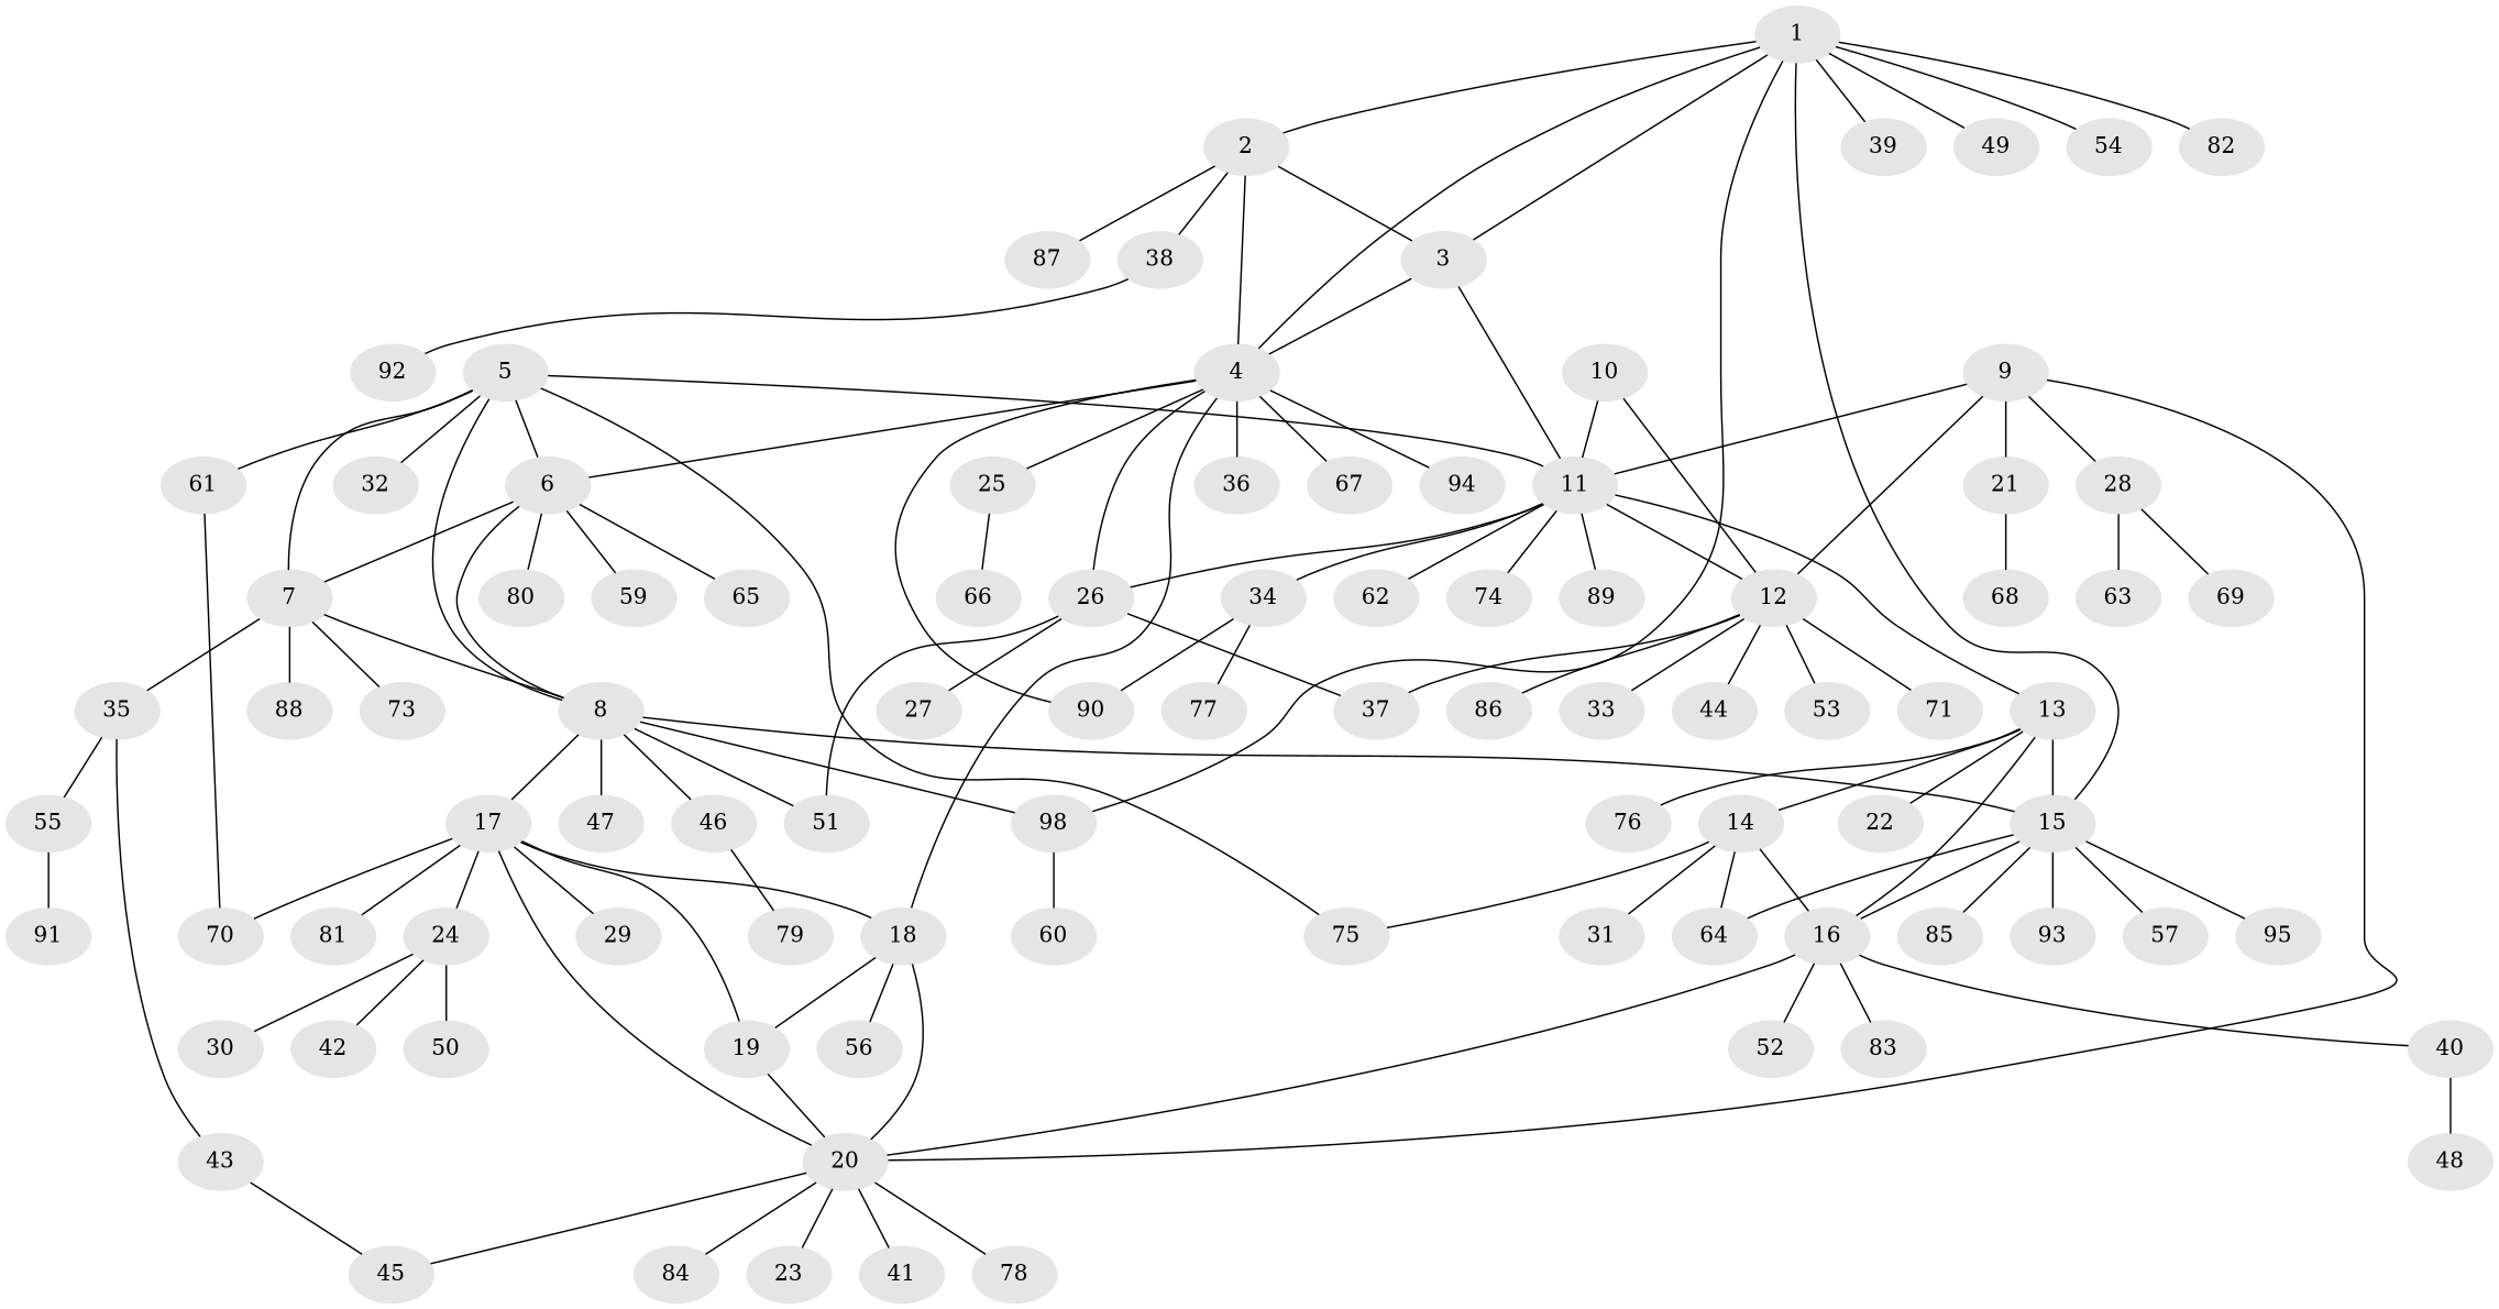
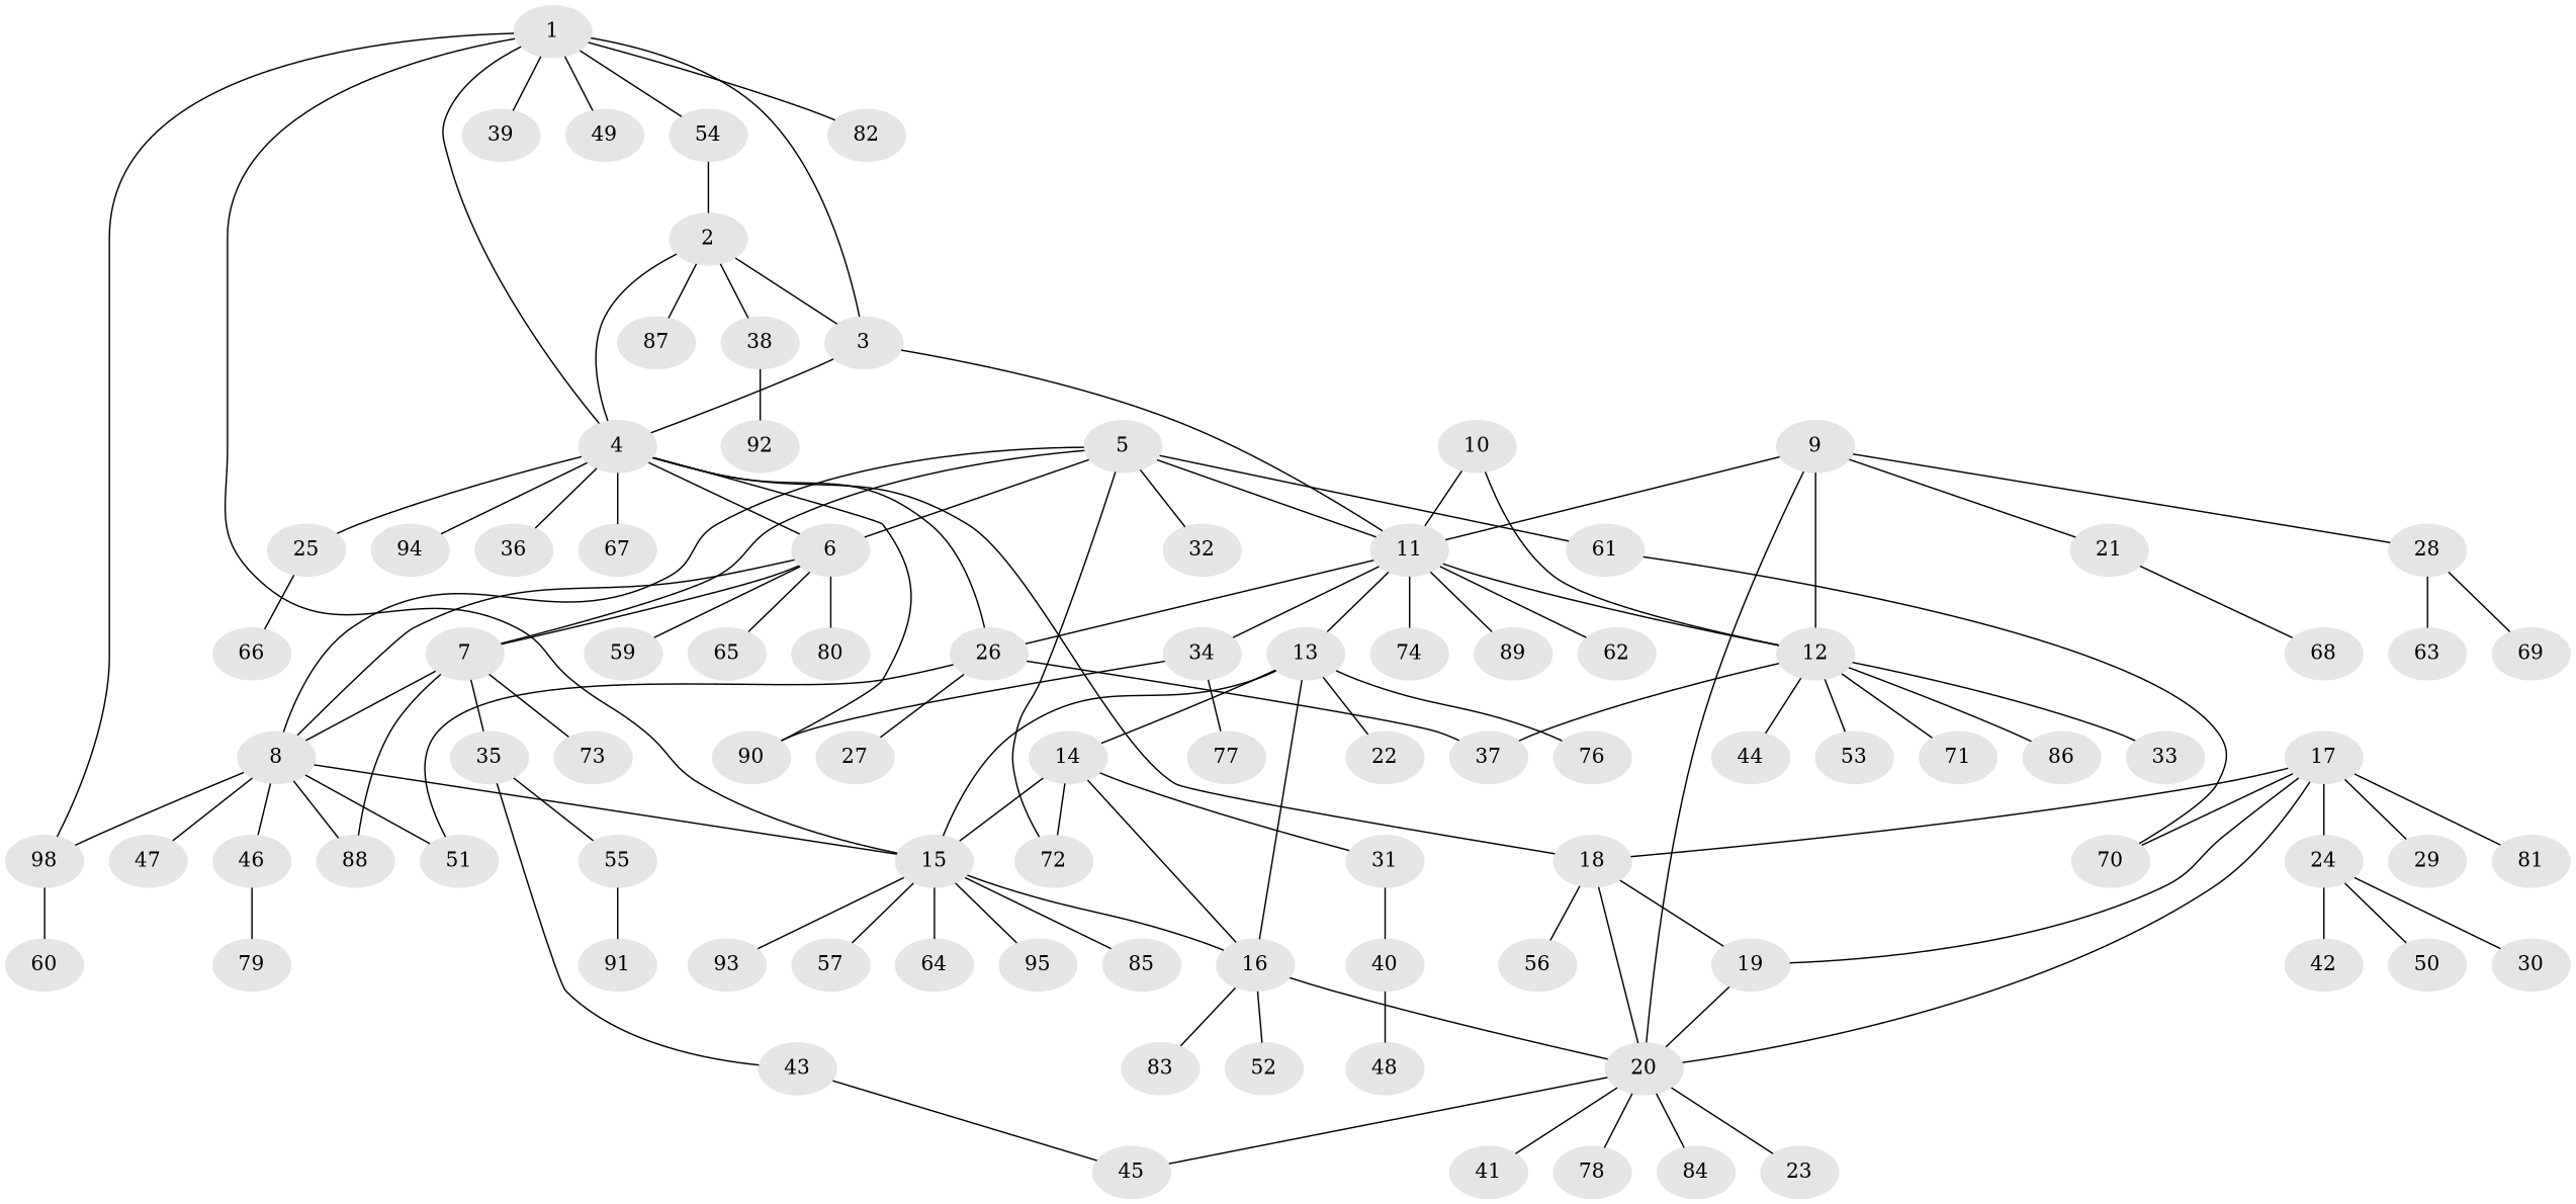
  graph {
    node [color=gray90 style=filled]
    1
    2
    3
    4
    15
    39
    49
    54
    n9 [label=98]
    82
    38
    87
    11
    6
    18
    25
    26
    36
    67
    90
    94
    16
    57
    64
    n25 [label=95]
    85
    93
    60
    92
    12
    13
    34
    62
    74
    89
    7
    8
    59
    65
    80
    20
    19
    56
    66
    51
    37
    27
    5
    32
    61
-   72 [label=75]
+   72
    35
    73
    88
    17
    46
    47
    70
    43
    55
    24
    29
    81
    79
    9
    21
    28
    10
    33
    44
    53
    71
    86
    23
    41
    45
    78
    84
    68
    63
    69
    14
    22
    76
    77
    31
    40
    52
    83
    48
    30
    42
    50
    91
-   1 -- 2
+   54 -- 2
    1 -- 3
    1 -- 4
    1 -- 15
    1 -- 39
    1 -- 49
    1 -- 54
    1 -- n9
    1 -- 82
    2 -- 3
    2 -- 4
    2 -- 38
    2 -- 87
    3 -- 4
    3 -- 11
    4 -- 6
    4 -- 18
    4 -- 25
    4 -- 26
    4 -- 36
    4 -- 67
    4 -- 90
    4 -- 94
    15 -- 16
    15 -- 57
    15 -- 64
    15 -- n25
    15 -- 85
    15 -- 93
    n9 -- 60
    38 -- 92
    11 -- 26
    11 -- 12
    11 -- 13
    11 -- 34
    11 -- 62
    11 -- 74
    11 -- 89
    6 -- 7
    6 -- 8
    6 -- 59
    6 -- 65
    6 -- 80
    18 -- 20
    18 -- 19
    18 -- 56
    25 -- 66
    26 -- 51
    26 -- 37
    26 -- 27
    16 -- 20
-   16 -- 40
+   31 -- 40
    16 -- 52
    16 -- 83
    12 -- 37
    12 -- 33
    12 -- 44
    12 -- 53
    12 -- 71
    12 -- 86
    13 -- 15
    13 -- 16
    13 -- 14
    13 -- 22
    13 -- 76
    34 -- 90
    34 -- 77
    7 -- 8
    7 -- 35
    7 -- 73
    7 -- 88
    8 -- 15
    8 -- n9
    8 -- 51
-   8 -- 17
+   8 -- 88
    8 -- 46
    8 -- 47
    20 -- 23
    20 -- 41
    20 -- 45
    20 -- 78
    20 -- 84
    19 -- 20
    5 -- 11
    5 -- 6
    5 -- 7
    5 -- 8
    5 -- 32
    5 -- 61
    5 -- 72
    61 -- 70
    35 -- 43
    35 -- 55
    17 -- 18
    17 -- 20
    17 -- 19
    17 -- 70
    17 -- 24
    17 -- 29
    17 -- 81
    46 -- 79
    43 -- 45
    55 -- 91
    24 -- 30
    24 -- 42
    24 -- 50
    9 -- 11
    9 -- 12
    9 -- 20
    9 -- 21
    9 -- 28
    21 -- 68
    28 -- 63
    28 -- 69
    10 -- 11
    10 -- 12
-   14 -- 64
+   14 -- 15
    14 -- 16
    14 -- 72
    14 -- 31
    40 -- 48
  }
